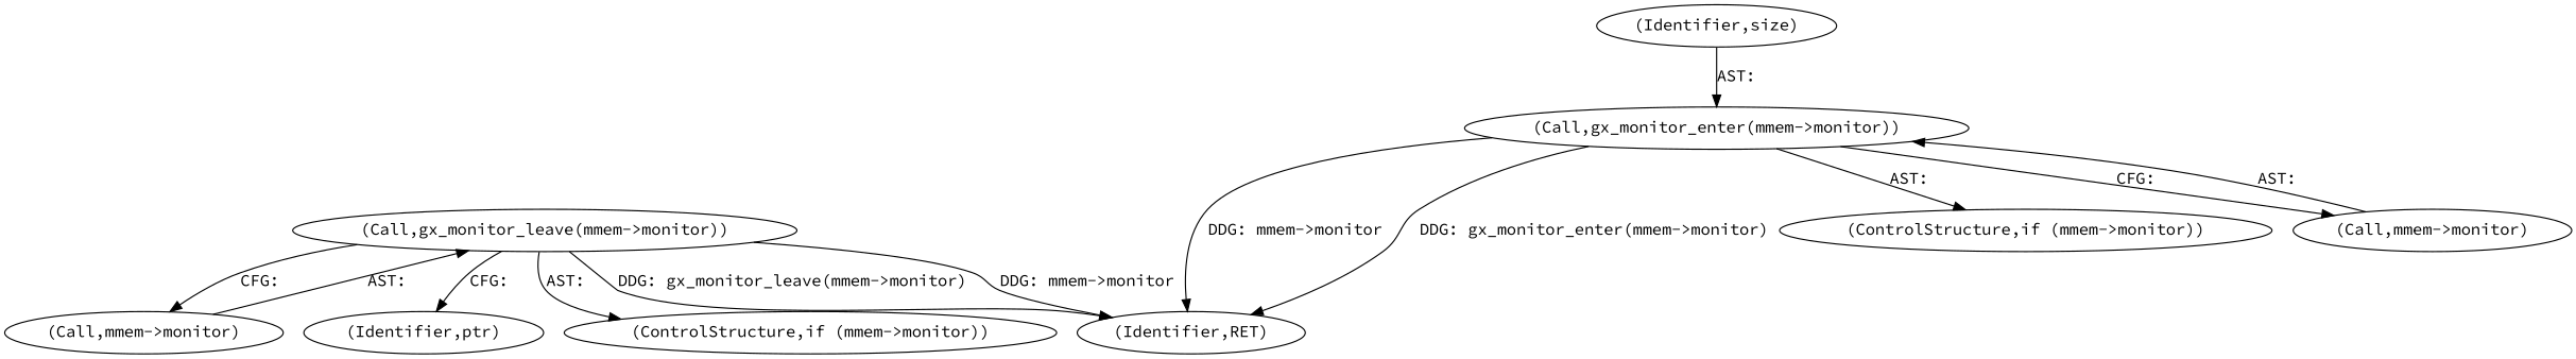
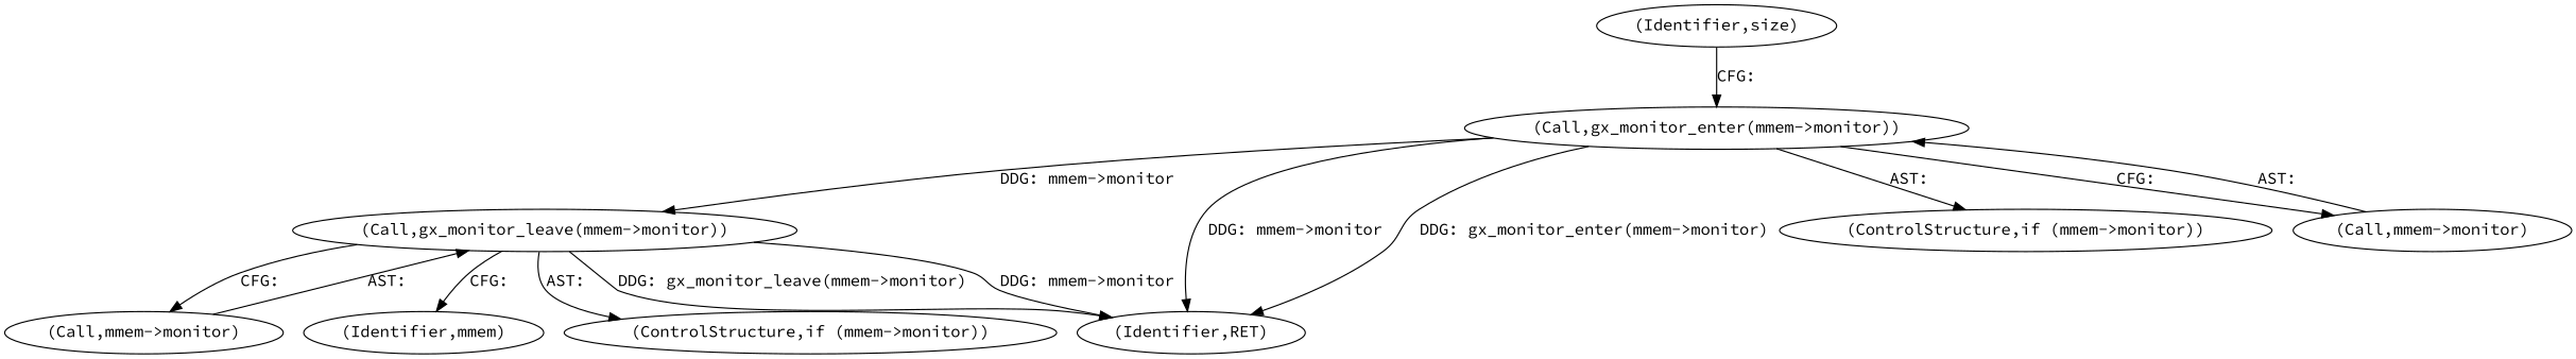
  digraph {
    fontname="Source Code Pro"
    node [fontname="Source Code Pro"]
    edge [fontname="Source Code Pro"]
    n1 [label="(Call,gx_monitor_leave(mmem->monitor))"]
    n2 [label="(ControlStructure,if (mmem->monitor))"]
    n3 [label="(Identifier,RET)"]
    n4 [label="(Call,mmem->monitor)"]
-   n5 [label="(Identifier,ptr)"]
+   n5 [label="(Identifier,mmem)"]
    n6 [label="(Call,gx_monitor_enter(mmem->monitor))"]
    n7 [label="(ControlStructure,if (mmem->monitor))"]
    n8 [label="(Call,mmem->monitor)"]
    n9 [label="(Identifier,size)"]
    n1 -> n2 [label="AST: "]
    n1 -> n3 [label="DDG: mmem->monitor"]
    n1 -> n3 [label="DDG: gx_monitor_leave(mmem->monitor)"]
    n1 -> n4 [label="CFG: "]
    n1 -> n5 [label="CFG: "]
    n4 -> n1 [label="AST: "]
+   n6 -> n1 [label="DDG: mmem->monitor"]
    n6 -> n3 [label="DDG: mmem->monitor"]
    n6 -> n3 [label="DDG: gx_monitor_enter(mmem->monitor)"]
    n6 -> n7 [label="AST: "]
    n6 -> n8 [label="CFG: "]
    n8 -> n6 [label="AST: "]
-   n9 -> n6 [label="AST: "]
+   n9 -> n6 [label="CFG: "]
  }
